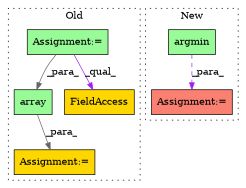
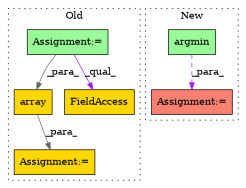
  digraph {
    node [a=7 l=1 shape=box style=filled fillcolor=gold]
    edge [color=gray40 style=solid]
-   n1 [a=32 l="6,1" label=array s="3216,3253" fillcolor=palegreen]
+   n1 [a=32 l="6,1" label=array s="3216,3253"]
    n2 [label="Assignment:=" s=3209]
    n3 [label="Assignment:=" s=3153 fillcolor=palegreen]
    n4 [a=22 l=14 label=FieldAccess s=3222]
    n5 [a=32 l="7,1" label=argmin s="3767,3831" fillcolor=palegreen]
    n6 [label="Assignment:=" s=3760 fillcolor=salmon]
    subgraph cluster_1 {
      label=Old
      style=dotted
      n1
      n2
      n3
      n4
    }
    subgraph cluster_2 {
      label=New
      style=dotted
      n5
      n6
    }
    n1 -> n2 [label=_para_]
    n3 -> n1 [label=_para_]
    n3 -> n4 [label=_qual_ color=purple]
    n5 -> n6 [label=_para_ color=purple style=dashed]
  }
